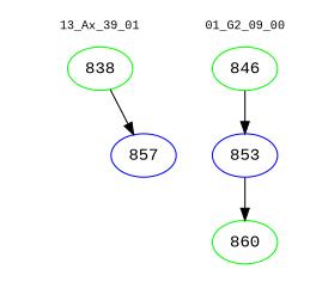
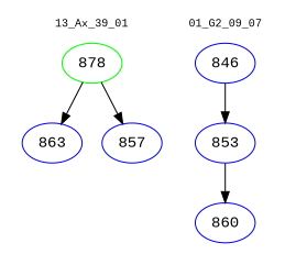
  digraph {
    fontname="Liberation Mono"
    node [color=blue fontname="Liberation Mono"]
    edge [color=black fontname="Liberation Mono"]
-   n1 [color=green label=838]
+   n1 [color=green label=878]
+   n2 [label=863]
    n3 [label=857]
-   n4 [color=green label=846]
+   n4 [label=846]
    n5 [label=853]
-   n6 [color=green label=860]
+   n6 [label=860]
    subgraph cluster_1 {
      color=white
      fontsize=10
      label="13_Ax_39_01"
      n1
+     n2
      n3
    }
    subgraph cluster_2 {
      color=white
      fontsize=10
-     label="01_G2_09_00"
+     label="01_G2_09_07"
      n4
      n5
      n6
    }
+   n1 -> n2
    n1 -> n3
    n4 -> n5
    n5 -> n6
  }
